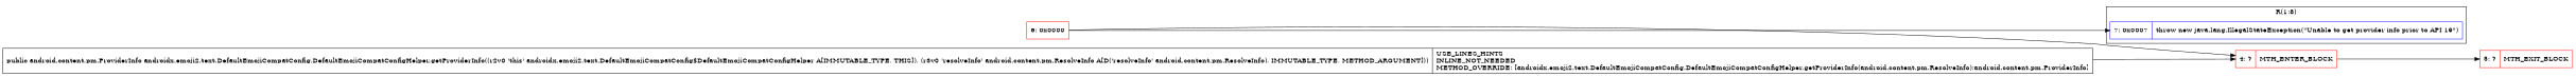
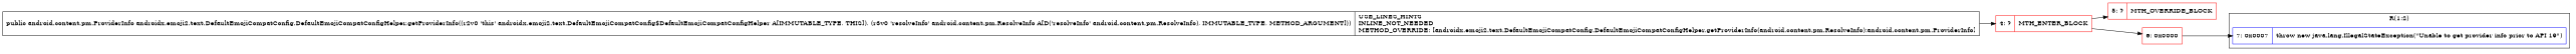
  digraph {
    rankdir=LR
    node [color=red shape=record]
    n1 [color=blue label="{7\:\ 0x0007|throw new java.lang.IllegalStateException(\"Unable to get provider info prior to API 19\")\l}"]
-   n2 [label="{5\:\ ?|MTH_EXIT_BLOCK\l}"]
+   n2 [label="{5\:\ ?|MTH_OVERRIDE_BLOCK\l}"]
    n3 [label="{4\:\ ?|MTH_ENTER_BLOCK\l}"]
    n4 [label="{6\:\ 0x0000}"]
    n5 [label="{public android.content.pm.ProviderInfo androidx.emoji2.text.DefaultEmojiCompatConfig.DefaultEmojiCompatConfigHelper.getProviderInfo((r2v0 'this' androidx.emoji2.text.DefaultEmojiCompatConfig$DefaultEmojiCompatConfigHelper A[IMMUTABLE_TYPE, THIS]), (r3v0 'resolveInfo' android.content.pm.ResolveInfo A[D('resolveInfo' android.content.pm.ResolveInfo), IMMUTABLE_TYPE, METHOD_ARGUMENT]))  | USE_LINES_HINTS\lINLINE_NOT_NEEDED\lMETHOD_OVERRIDE: [androidx.emoji2.text.DefaultEmojiCompatConfig.DefaultEmojiCompatConfigHelper.getProviderInfo(android.content.pm.ResolveInfo):android.content.pm.ProviderInfo]\l}" color=""]
    subgraph cluster_1 {
-     label="R(1:8)"
+     label="R(1:2)"
      n1
    }
    n3 -> n2
-   n4 -> n3
+   n3 -> n4
    n4 -> n1
    n5 -> n3
  }
